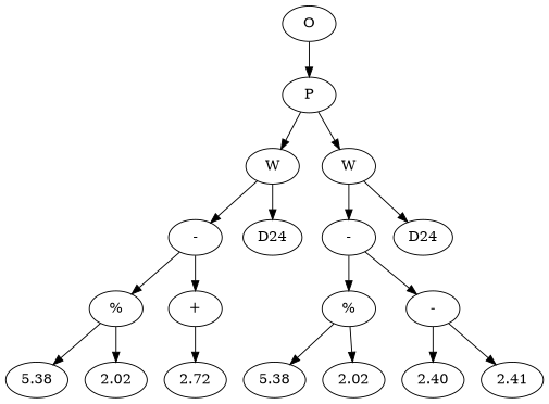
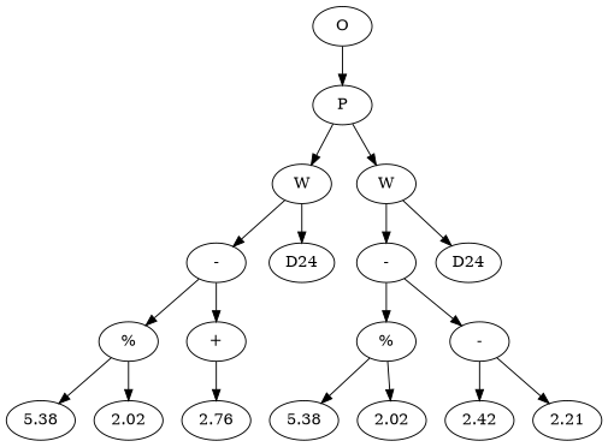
  digraph {
    n1 [label=O]
    n2 [label=P]
    n3 [label=W]
    n4 [label=W]
    n5 [label="-"]
    n6 [label=D24]
    n7 [label="-"]
    n8 [label=D24]
    n9 [label="%"]
    n10 [label="+"]
    n11 [label=5.38]
    n12 [label=2.02]
-   n13 [label=2.72]
+   n13 [label=2.76]
    n14 [label="%"]
    n15 [label="-"]
    n16 [label=5.38]
    n17 [label=2.02]
-   n18 [label=2.40]
-   n19 [label=2.41]
+   n18 [label=2.42]
+   n19 [label=2.21]
    n1 -> n2
    n2 -> n3
    n2 -> n4
    n3 -> n5
    n3 -> n6
    n4 -> n7
    n4 -> n8
    n5 -> n9
    n5 -> n10
    n7 -> n14
    n7 -> n15
    n9 -> n11
    n9 -> n12
    n10 -> n13
    n14 -> n16
    n14 -> n17
    n15 -> n18
    n15 -> n19
  }
